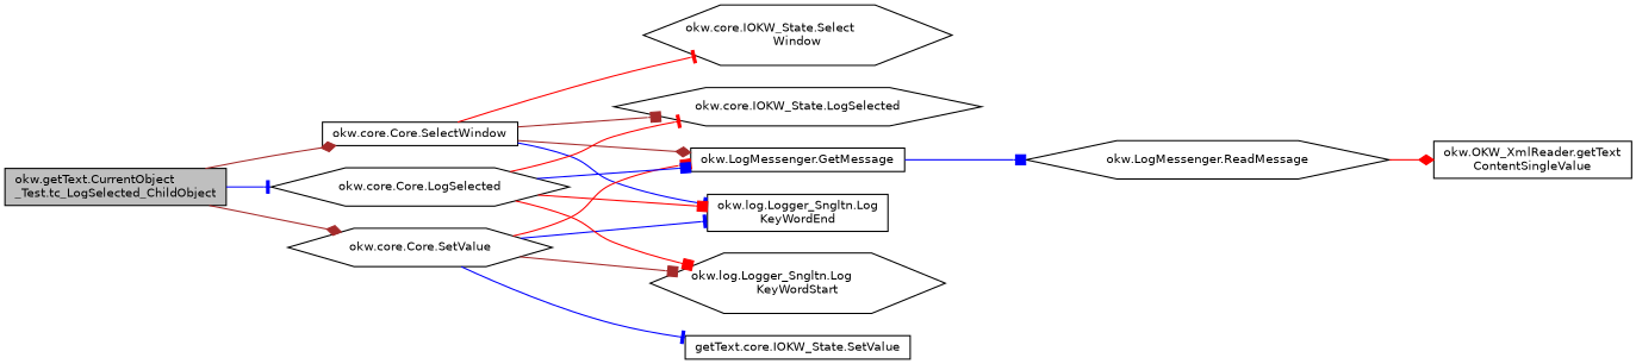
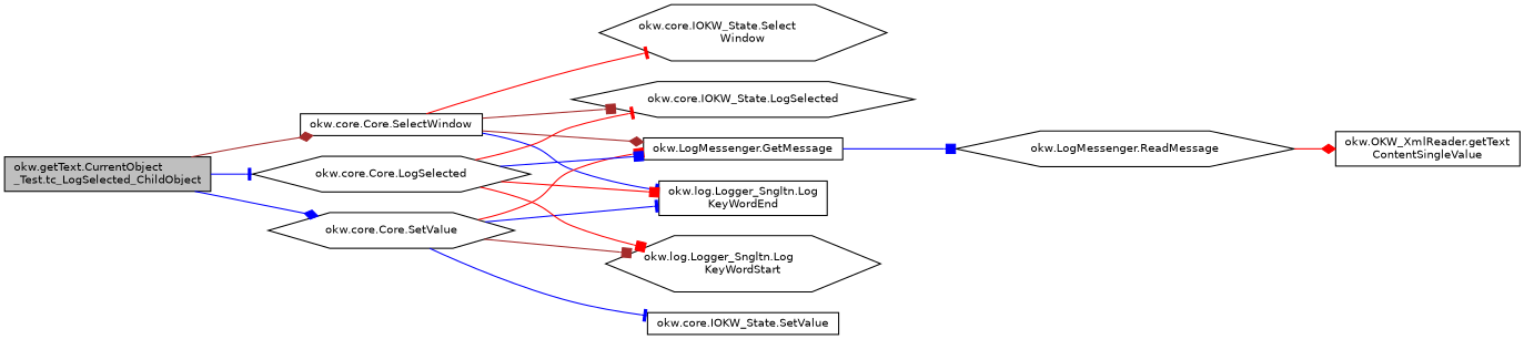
  digraph {
    rankdir=LR
    node [color=black fillcolor=white fontname=Helvetica fontsize=10 shape=box style=filled]
    edge [arrowhead=box color=blue fontname=Helvetica fontsize=10 labelfontname=Helvetica labelfontsize=10 style=solid]
    n1 [fillcolor=grey75 fontcolor=black height=0.2 label="okw.getText.CurrentObject\l_Test.tc_LogSelected_ChildObject" width=0.4]
    n2 [height=0.2 label="okw.core.Core.SelectWindow" width=0.4]
    n3 [height=0.2 label="okw.core.Core.SetValue" shape=hexagon width=0.4]
    n4 [height=0.2 label="okw.core.Core.LogSelected" shape=hexagon width=0.4]
    n5 [height=0.2 label="okw.LogMessenger.GetMessage" width=0.4]
    n6 [height=0.2 label="okw.core.IOKW_State.Select\lWindow" shape=hexagon width=0.4]
    n7 [height=0.2 label="okw.log.Logger_Sngltn.Log\lKeyWordEnd" width=0.4]
    n8 [height=0.2 label="okw.core.IOKW_State.LogSelected" shape=hexagon width=0.4]
    n9 [height=0.2 label="okw.log.Logger_Sngltn.Log\lKeyWordStart" shape=hexagon width=0.4]
-   n10 [height=0.2 label="getText.core.IOKW_State.SetValue" width=0.4]
+   n10 [height=0.2 label="okw.core.IOKW_State.SetValue" width=0.4]
    n11 [height=0.2 label="okw.LogMessenger.ReadMessage" shape=hexagon width=0.4]
    n12 [height=0.2 label="okw.OKW_XmlReader.getText\lContentSingleValue" width=0.4]
    n1 -> n2 [arrowhead=diamond color=brown]
-   n1 -> n3 [arrowhead=diamond color=brown]
+   n1 -> n3 [arrowhead=diamond]
    n1 -> n4 [arrowhead=tee]
    n2 -> n5 [arrowhead=diamond color=brown]
    n2 -> n6 [arrowhead=tee color=red]
    n2 -> n7 [arrowhead=tee]
    n2 -> n8 [color=brown]
    n3 -> n5 [color=red]
    n3 -> n7 [arrowhead=tee]
    n3 -> n9 [color=brown]
    n3 -> n10 [arrowhead=tee]
    n4 -> n5
    n4 -> n7 [color=red]
    n4 -> n8 [arrowhead=tee color=red]
    n4 -> n9 [color=red]
    n5 -> n11
    n11 -> n12 [arrowhead=diamond color=red]
  }
